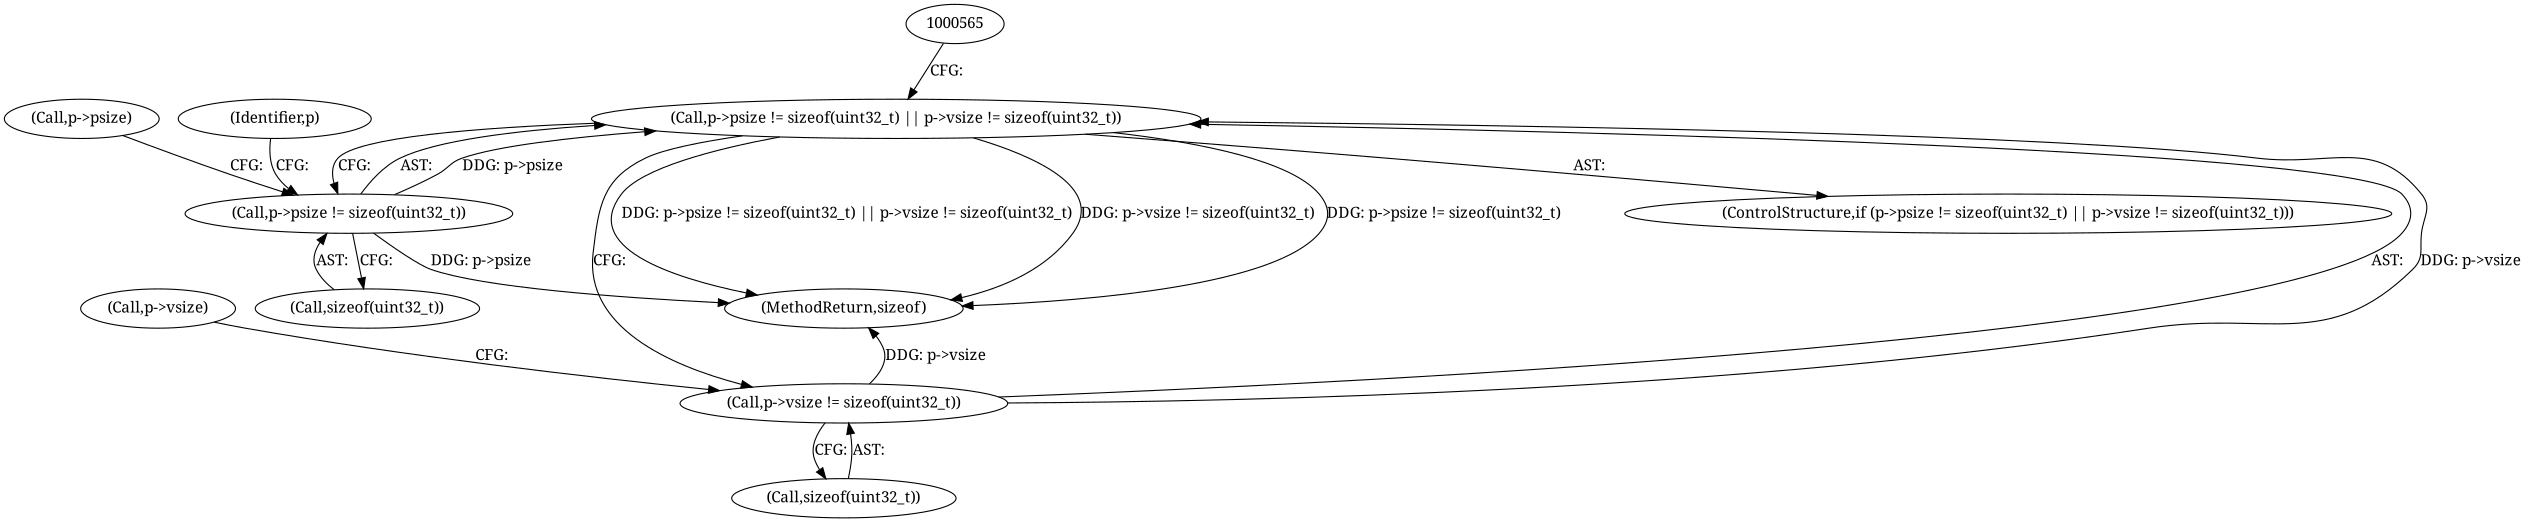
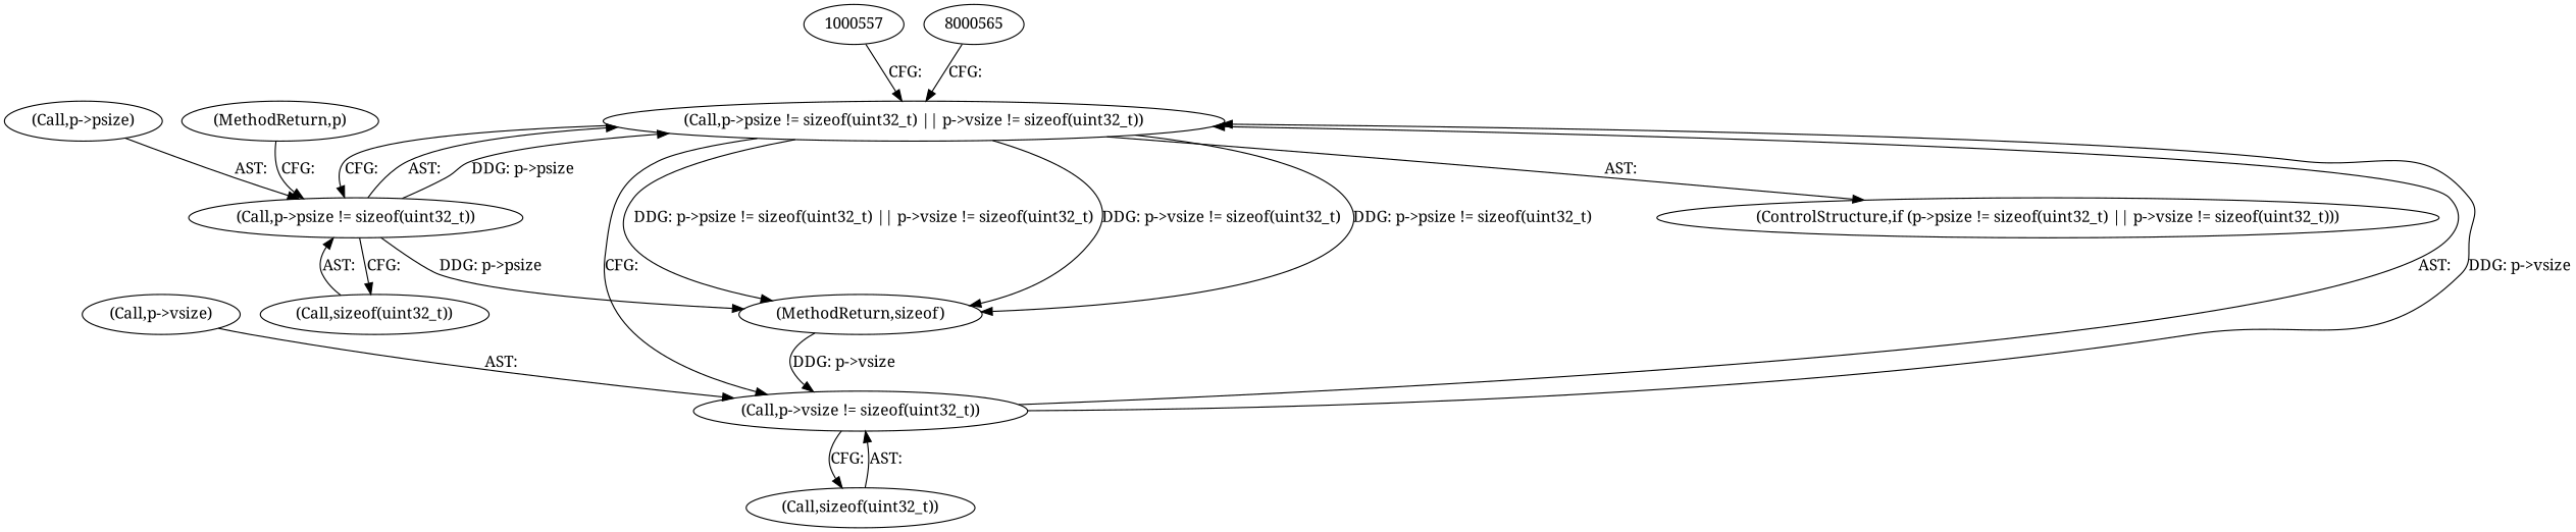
  digraph {
    fontname="Noto Serif"
    node [fontname="Noto Serif"]
    edge [fontname="Noto Serif"]
    n1 [label="(Call,p->psize != sizeof(uint32_t) || p->vsize != sizeof(uint32_t))"]
    n2 [label="(Call,p->psize != sizeof(uint32_t))"]
    n3 [label="(Call,p->vsize != sizeof(uint32_t))"]
    n4 [label="(MethodReturn,sizeof)"]
    n5 [label="(ControlStructure,if (p->psize != sizeof(uint32_t) || p->vsize != sizeof(uint32_t)))"]
    n6 [label="(Call,sizeof(uint32_t))"]
    n7 [label="(Call,sizeof(uint32_t))"]
    n8 [label="(Call,p->psize)"]
-   n9 [label="(Identifier,p)"]
+   n9 [label="(MethodReturn,p)"]
    n10 [label="(Call,p->vsize)"]
-   1000565
+   1000557
+   1000565 [label=8000565]
    n1 -> n2 [label="CFG: "]
    n1 -> n3 [label="CFG: "]
    n1 -> n4 [label="DDG: p->psize != sizeof(uint32_t) || p->vsize != sizeof(uint32_t)"]
    n1 -> n4 [label="DDG: p->vsize != sizeof(uint32_t)"]
    n1 -> n4 [label="DDG: p->psize != sizeof(uint32_t)"]
    n1 -> n5 [label="AST: "]
    n2 -> n1 [label="AST: "]
    n2 -> n1 [label="DDG: p->psize"]
    n2 -> n4 [label="DDG: p->psize"]
    n2 -> n6 [label="CFG: "]
    n3 -> n1 [label="AST: "]
    n3 -> n1 [label="DDG: p->vsize"]
-   n3 -> n4 [label="DDG: p->vsize"]
+   n4 -> n3 [label="DDG: p->vsize"]
    n3 -> n7 [label="CFG: "]
    n6 -> n2 [label="AST: "]
    n7 -> n3 [label="AST: "]
-   n8 -> n2 [label="CFG: "]
+   n8 -> n2 [label="AST: "]
    n9 -> n2 [label="CFG: "]
-   n10 -> n3 [label="CFG: "]
+   n10 -> n3 [label="AST: "]
+   1000557 -> n1 [label="CFG: "]
    1000565 -> n1 [label="CFG: "]
  }
